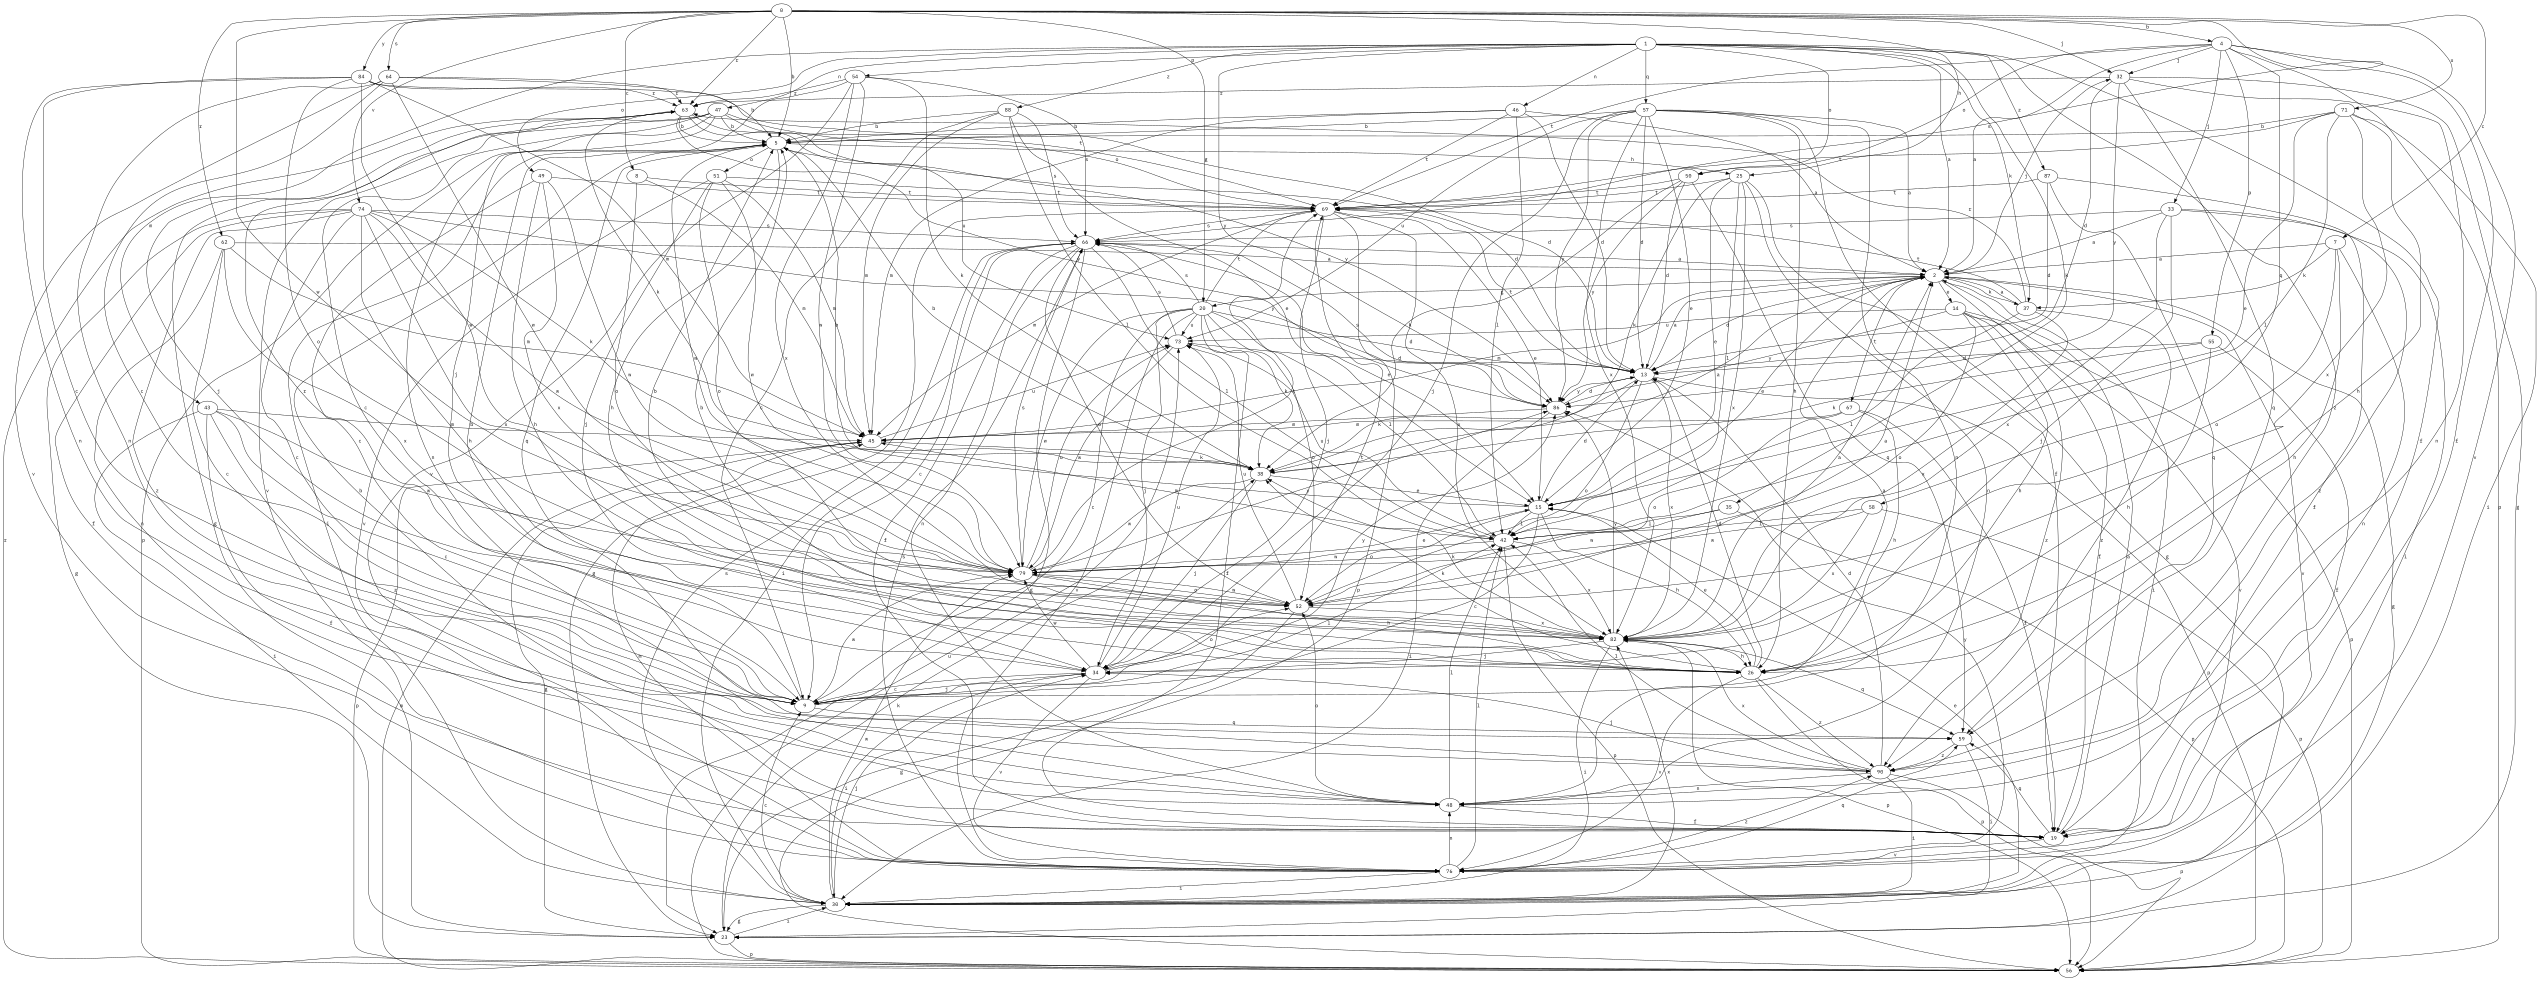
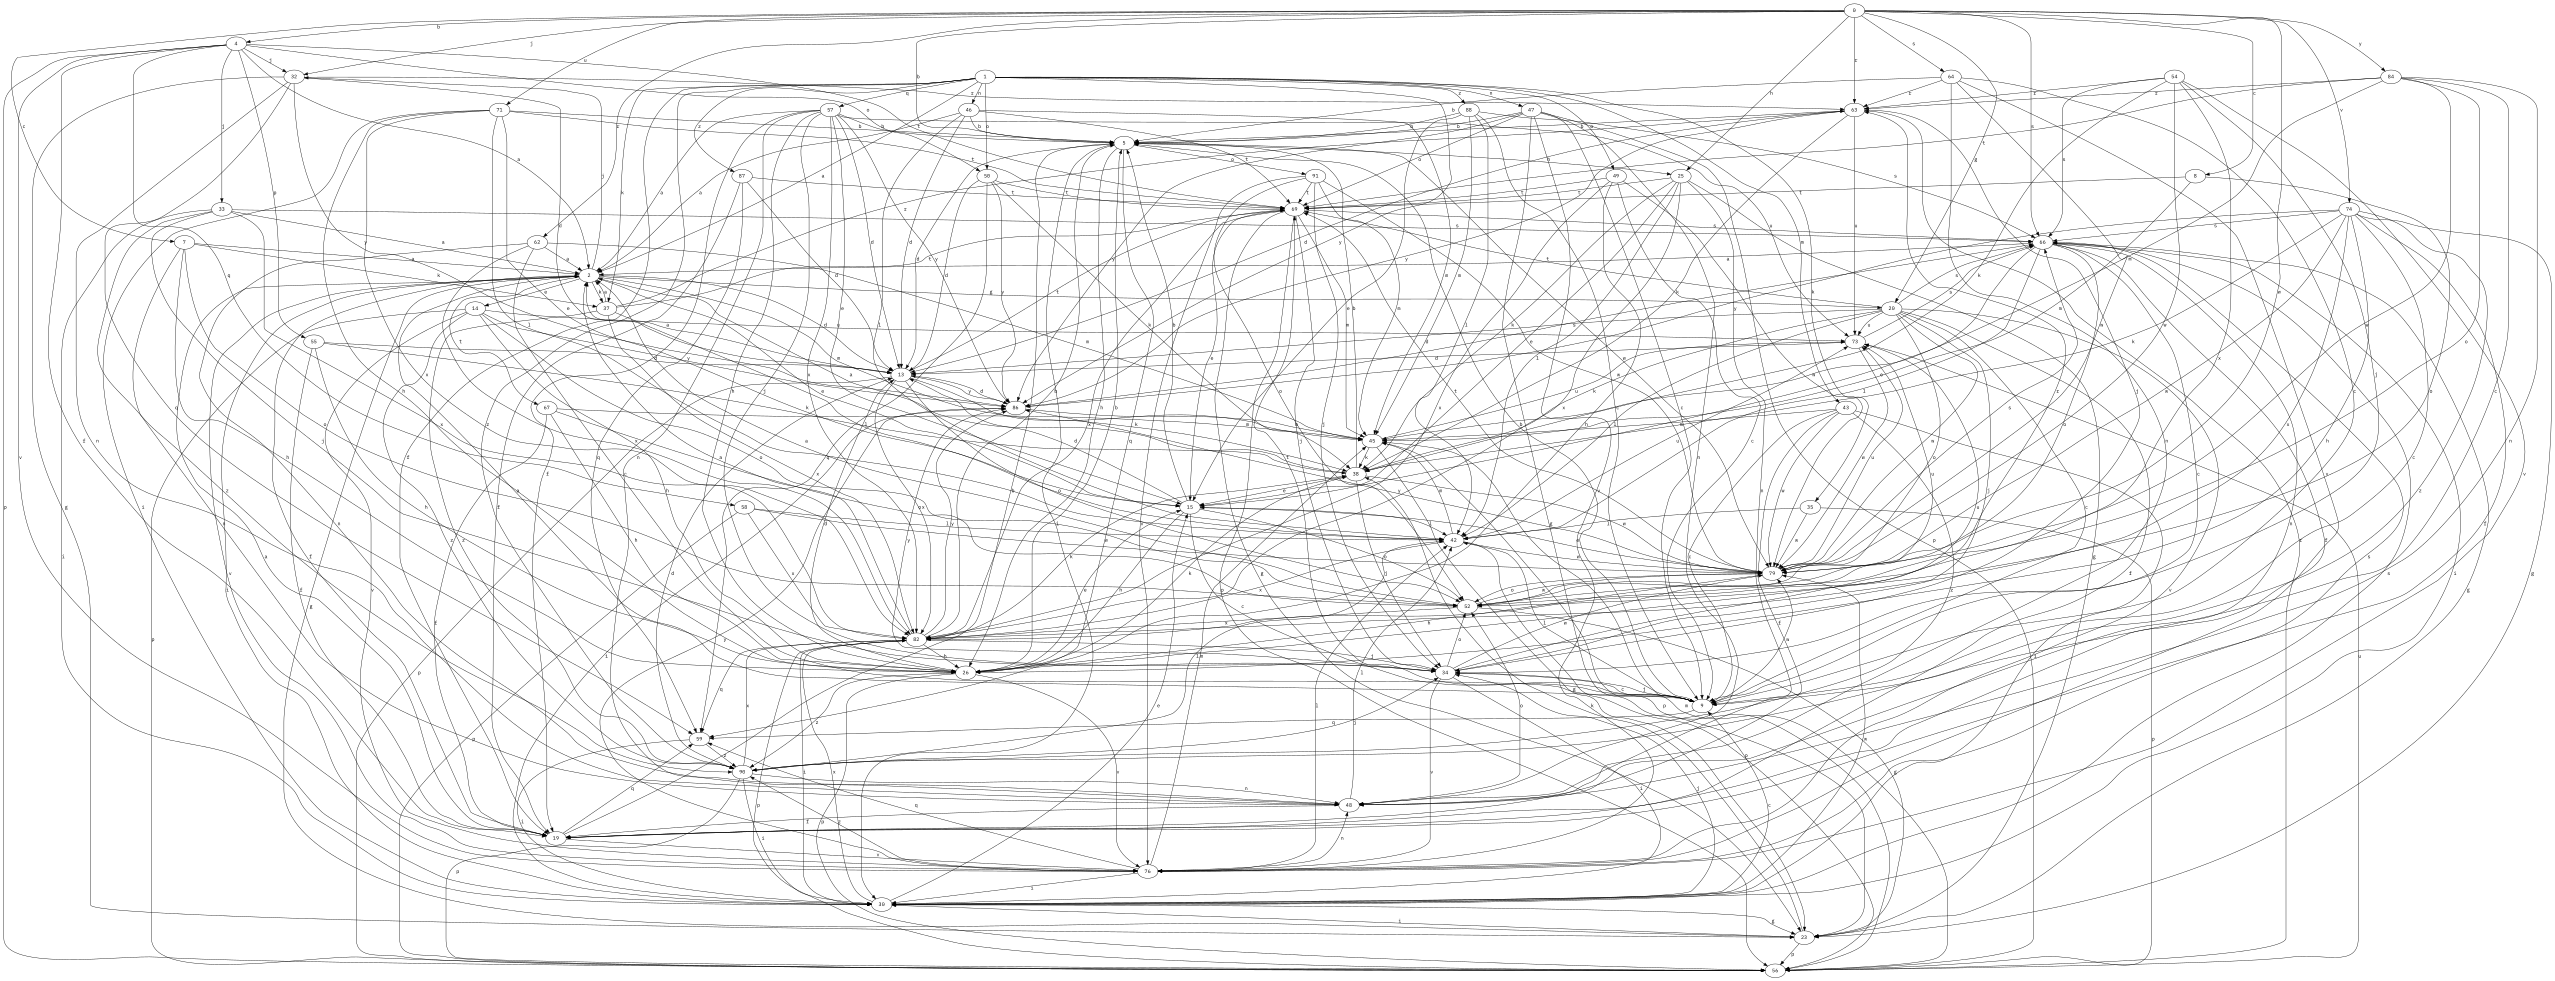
  strict digraph {
    fontname="IBM Plex Mono"
    node [fontname="IBM Plex Mono"]
    edge [fontname="IBM Plex Mono"]
    0
    4
    5
    7
    8
    20
    25
    32
    62
    63
    64
    66
    71
    74
    79
    84
    2
    19
    50
    76
    33
    55
    56
    58
    69
    13
    30
    26
-   51
+   51 [label=91]
    59
    37
    48
    52
    45
    9
    34
    42
    38
    73
    15
    23
    82
    86
    90
    1
    35
    43
    46
    47
    49
    54
    57
    87
    88
    14
    67
    0 -> 4 [label=b]
    0 -> 5 [label=b]
    0 -> 7 [label=c]
    0 -> 8 [label=c]
    0 -> 20 [label=g]
    0 -> 25 [label=h]
    0 -> 32 [label=j]
    0 -> 62 [label=r]
    0 -> 63 [label=r]
    0 -> 64 [label=s]
    0 -> 66 [label=s]
    0 -> 71 [label=u]
    0 -> 74 [label=v]
    0 -> 79 [label=w]
    0 -> 84 [label=y]
    4 -> 32 [label=j]
    4 -> 2 [label=a]
    4 -> 19 [label=f]
    4 -> 50 [label=o]
    4 -> 76 [label=v]
    4 -> 33 [label=j]
    4 -> 55 [label=p]
    4 -> 56 [label=p]
    4 -> 58 [label=q]
    4 -> 69 [label=t]
    5 -> 25 [label=h]
    5 -> 79 [label=w]
    5 -> 13 [label=d]
    5 -> 30 [label=i]
    5 -> 26 [label=h]
    5 -> 51 [label=o]
    5 -> 59 [label=q]
    7 -> 2 [label=a]
    7 -> 26 [label=h]
    7 -> 37 [label=k]
    7 -> 48 [label=n]
    7 -> 52 [label=o]
    8 -> 69 [label=t]
    8 -> 52 [label=o]
    8 -> 45 [label=m]
    20 -> 66 [label=s]
    20 -> 79 [label=w]
    20 -> 19 [label=f]
    20 -> 76 [label=v]
    20 -> 69 [label=t]
    20 -> 13 [label=d]
    20 -> 52 [label=o]
    20 -> 9 [label=c]
    20 -> 34 [label=j]
    20 -> 42 [label=l]
    20 -> 38 [label=k]
    20 -> 73 [label=u]
    25 -> 69 [label=t]
    25 -> 48 [label=n]
    25 -> 42 [label=l]
    25 -> 38 [label=k]
    25 -> 15 [label=e]
    25 -> 23 [label=g]
    25 -> 82 [label=x]
    32 -> 63 [label=r]
    32 -> 13 [label=d]
    32 -> 59 [label=q]
    32 -> 48 [label=n]
    32 -> 23 [label=g]
    32 -> 86 [label=y]
    62 -> 2 [label=a]
    62 -> 48 [label=n]
    62 -> 45 [label=m]
    62 -> 9 [label=c]
    62 -> 82 [label=x]
    63 -> 5 [label=b]
    63 -> 13 [label=d]
    63 -> 34 [label=j]
    63 -> 38 [label=k]
    63 -> 73 [label=u]
    63 -> 86 [label=y]
    64 -> 5 [label=b]
    64 -> 63 [label=r]
    64 -> 79 [label=w]
    64 -> 76 [label=v]
    64 -> 48 [label=n]
    64 -> 9 [label=c]
    66 -> 2 [label=a]
    66 -> 19 [label=f]
    66 -> 30 [label=i]
    66 -> 48 [label=n]
    66 -> 52 [label=o]
    66 -> 9 [label=c]
    66 -> 42 [label=l]
    66 -> 15 [label=e]
    66 -> 23 [label=g]
    71 -> 5 [label=b]
    71 -> 69 [label=t]
    71 -> 30 [label=i]
    71 -> 26 [label=h]
    71 -> 42 [label=l]
    71 -> 15 [label=e]
    71 -> 82 [label=x]
    74 -> 66 [label=s]
    74 -> 79 [label=w]
    74 -> 19 [label=f]
    74 -> 26 [label=h]
    74 -> 9 [label=c]
    74 -> 38 [label=k]
    74 -> 23 [label=g]
    74 -> 82 [label=x]
    74 -> 86 [label=y]
    74 -> 90 [label=z]
    79 -> 66 [label=s]
    79 -> 69 [label=t]
    79 -> 26 [label=h]
    79 -> 52 [label=o]
    79 -> 73 [label=u]
    79 -> 15 [label=e]
    79 -> 86 [label=y]
    84 -> 63 [label=r]
    84 -> 79 [label=w]
    84 -> 69 [label=t]
    84 -> 48 [label=n]
    84 -> 52 [label=o]
    84 -> 45 [label=m]
    84 -> 9 [label=c]
    2 -> 20 [label=g]
    2 -> 32 [label=j]
    2 -> 19 [label=f]
    2 -> 76 [label=v]
    2 -> 13 [label=d]
    2 -> 30 [label=i]
    2 -> 37 [label=k]
    2 -> 45 [label=m]
    2 -> 15 [label=e]
    2 -> 23 [label=g]
    2 -> 14 [label=e]
    2 -> 67 [label=t]
    19 -> 5 [label=b]
    19 -> 2 [label=a]
    19 -> 76 [label=v]
    19 -> 59 [label=q]
    50 -> 69 [label=t]
    50 -> 13 [label=d]
    50 -> 59 [label=q]
    50 -> 38 [label=k]
    50 -> 86 [label=y]
    76 -> 66 [label=s]
    76 -> 30 [label=i]
    76 -> 59 [label=q]
    76 -> 48 [label=n]
    76 -> 45 [label=m]
    76 -> 42 [label=l]
    76 -> 86 [label=y]
    76 -> 90 [label=z]
    33 -> 66 [label=s]
    33 -> 2 [label=a]
    33 -> 30 [label=i]
    33 -> 34 [label=j]
    33 -> 82 [label=x]
    33 -> 90 [label=z]
    55 -> 19 [label=f]
    55 -> 13 [label=d]
    55 -> 26 [label=h]
    55 -> 38 [label=k]
    56 -> 63 [label=r]
    56 -> 45 [label=m]
    56 -> 73 [label=u]
    58 -> 79 [label=w]
    58 -> 56 [label=p]
    58 -> 42 [label=l]
    58 -> 82 [label=x]
    69 -> 66 [label=s]
    69 -> 56 [label=p]
    69 -> 45 [label=m]
    69 -> 34 [label=j]
    69 -> 15 [label=e]
    69 -> 23 [label=g]
    69 -> 82 [label=x]
    13 -> 2 [label=a]
    13 -> 56 [label=p]
    13 -> 69 [label=t]
    13 -> 52 [label=o]
    13 -> 38 [label=k]
    13 -> 82 [label=x]
    13 -> 86 [label=y]
    30 -> 66 [label=s]
    30 -> 79 [label=w]
    30 -> 9 [label=c]
    30 -> 34 [label=j]
    30 -> 15 [label=e]
    30 -> 23 [label=g]
    30 -> 82 [label=x]
    26 -> 5 [label=b]
    26 -> 63 [label=r]
    26 -> 76 [label=v]
    26 -> 56 [label=p]
    26 -> 13 [label=d]
    26 -> 38 [label=k]
    26 -> 15 [label=e]
    26 -> 90 [label=z]
    51 -> 79 [label=w]
    51 -> 76 [label=v]
    51 -> 69 [label=t]
    51 -> 52 [label=o]
    51 -> 45 [label=m]
    51 -> 34 [label=j]
    59 -> 30 [label=i]
    59 -> 90 [label=z]
    37 -> 63 [label=r]
    37 -> 2 [label=a]
    37 -> 69 [label=t]
    37 -> 42 [label=l]
    37 -> 82 [label=x]
    37 -> 90 [label=z]
    48 -> 19 [label=f]
    48 -> 52 [label=o]
    48 -> 42 [label=l]
    52 -> 79 [label=w]
    52 -> 2 [label=a]
    52 -> 73 [label=u]
    52 -> 23 [label=g]
    52 -> 82 [label=x]
    45 -> 56 [label=p]
    45 -> 38 [label=k]
    45 -> 73 [label=u]
    45 -> 23 [label=g]
    9 -> 5 [label=b]
    9 -> 79 [label=w]
    9 -> 2 [label=a]
    9 -> 69 [label=t]
    9 -> 59 [label=q]
    9 -> 34 [label=j]
    9 -> 42 [label=l]
    34 -> 79 [label=w]
    34 -> 76 [label=v]
    34 -> 30 [label=i]
    34 -> 52 [label=o]
    34 -> 9 [label=c]
    34 -> 73 [label=u]
    34 -> 86 [label=y]
    42 -> 79 [label=w]
    42 -> 56 [label=p]
    42 -> 45 [label=m]
    42 -> 73 [label=u]
    42 -> 82 [label=x]
    38 -> 5 [label=b]
    38 -> 79 [label=w]
    38 -> 2 [label=a]
    38 -> 34 [label=j]
    38 -> 15 [label=e]
    73 -> 66 [label=s]
    73 -> 79 [label=w]
    73 -> 13 [label=d]
    15 -> 5 [label=b]
    15 -> 13 [label=d]
    15 -> 26 [label=h]
    15 -> 52 [label=o]
    15 -> 9 [label=c]
    15 -> 42 [label=l]
    23 -> 56 [label=p]
    23 -> 30 [label=i]
    23 -> 38 [label=k]
    82 -> 5 [label=b]
    82 -> 2 [label=a]
    82 -> 56 [label=p]
    82 -> 30 [label=i]
    82 -> 26 [label=h]
    82 -> 59 [label=q]
    82 -> 34 [label=j]
    82 -> 38 [label=k]
    82 -> 86 [label=y]
    86 -> 66 [label=s]
    86 -> 13 [label=d]
    86 -> 30 [label=i]
    86 -> 45 [label=m]
    90 -> 56 [label=p]
    90 -> 13 [label=d]
    90 -> 30 [label=i]
    90 -> 48 [label=n]
    90 -> 34 [label=j]
    90 -> 42 [label=l]
    90 -> 82 [label=x]
    1 -> 2 [label=a]
    1 -> 19 [label=f]
    1 -> 50 [label=o]
    1 -> 37 [label=k]
    1 -> 86 [label=y]
    1 -> 90 [label=z]
    1 -> 35 [label=k]
    1 -> 43 [label=m]
    1 -> 46 [label=n]
    1 -> 47 [label=n]
    1 -> 49 [label=o]
-   1 -> 54 [label=p]
    1 -> 57 [label=q]
    1 -> 87 [label=z]
    1 -> 88 [label=z]
    35 -> 79 [label=w]
    35 -> 56 [label=p]
    35 -> 42 [label=l]
    43 -> 79 [label=w]
    43 -> 19 [label=f]
    43 -> 30 [label=i]
    43 -> 45 [label=m]
    43 -> 9 [label=c]
    43 -> 90 [label=z]
    46 -> 5 [label=b]
    46 -> 2 [label=a]
    46 -> 69 [label=t]
    46 -> 13 [label=d]
    46 -> 45 [label=m]
    46 -> 42 [label=l]
    47 -> 5 [label=b]
    47 -> 76 [label=v]
    47 -> 56 [label=p]
    47 -> 69 [label=o]
    47 -> 48 [label=n]
    47 -> 9 [label=c]
    47 -> 23 [label=g]
    47 -> 86 [label=y]
    49 -> 79 [label=w]
    49 -> 69 [label=t]
    49 -> 26 [label=h]
    49 -> 9 [label=c]
    49 -> 82 [label=x]
    54 -> 63 [label=r]
    54 -> 66 [label=s]
    54 -> 79 [label=w]
    54 -> 76 [label=v]
    54 -> 34 [label=j]
    54 -> 38 [label=k]
    54 -> 82 [label=x]
    57 -> 5 [label=b]
    57 -> 2 [label=a]
    57 -> 19 [label=f]
    57 -> 13 [label=d]
    57 -> 26 [label=h]
    57 -> 48 [label=n]
    57 -> 34 [label=j]
    57 -> 73 [label=u]
    57 -> 15 [label=e]
    57 -> 82 [label=x]
    57 -> 86 [label=y]
    87 -> 19 [label=f]
    87 -> 69 [label=t]
    87 -> 13 [label=d]
    87 -> 59 [label=q]
    88 -> 5 [label=b]
    88 -> 66 [label=s]
    88 -> 45 [label=m]
    88 -> 9 [label=c]
    88 -> 42 [label=l]
    88 -> 15 [label=e]
    14 -> 76 [label=v]
    14 -> 56 [label=p]
    14 -> 26 [label=h]
    14 -> 52 [label=o]
    14 -> 73 [label=u]
    14 -> 86 [label=y]
    14 -> 90 [label=z]
    67 -> 19 [label=f]
    67 -> 26 [label=h]
    67 -> 52 [label=o]
    67 -> 45 [label=m]
  }
